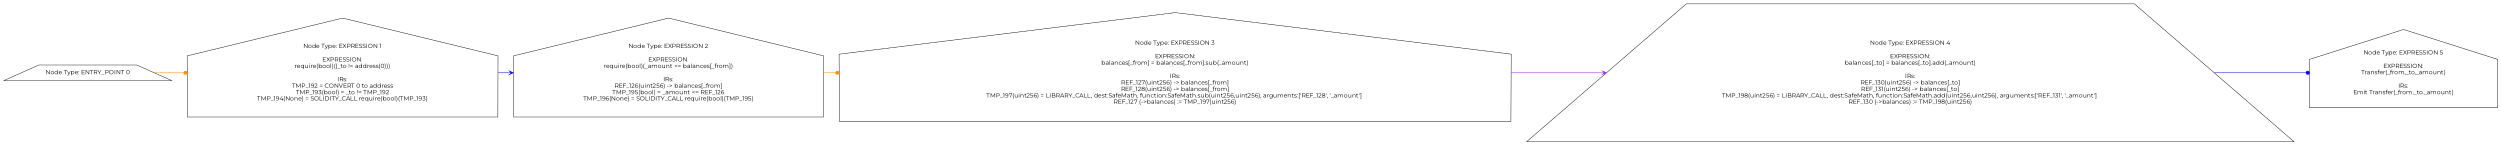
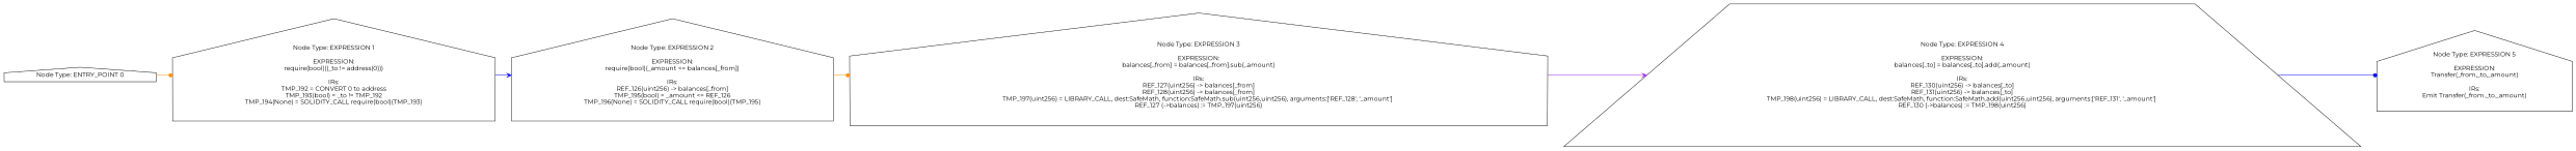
  digraph {
    rankdir=LR
    fontname=Montserrat
    node [shape=house fontname=Montserrat]
    edge [color=darkorange arrowhead=dot fontname=Montserrat]
-   n1 [label="Node Type: ENTRY_POINT 0\n" shape=trapezium]
+   n1 [label="Node Type: ENTRY_POINT 0\n"]
    n2 [label="Node Type: EXPRESSION 1\n\nEXPRESSION:\nrequire(bool)((_to != address(0)))\n\nIRs:\nTMP_192 = CONVERT 0 to address\nTMP_193(bool) = _to != TMP_192\nTMP_194(None) = SOLIDITY_CALL require(bool)(TMP_193)"]
    n3 [label="Node Type: EXPRESSION 2\n\nEXPRESSION:\nrequire(bool)(_amount <= balances[_from])\n\nIRs:\nREF_126(uint256) -> balances[_from]\nTMP_195(bool) = _amount <= REF_126\nTMP_196(None) = SOLIDITY_CALL require(bool)(TMP_195)"]
    n4 [label="Node Type: EXPRESSION 3\n\nEXPRESSION:\nbalances[_from] = balances[_from].sub(_amount)\n\nIRs:\nREF_127(uint256) -> balances[_from]\nREF_128(uint256) -> balances[_from]\nTMP_197(uint256) = LIBRARY_CALL, dest:SafeMath, function:SafeMath.sub(uint256,uint256), arguments:['REF_128', '_amount'] \nREF_127 (->balances) := TMP_197(uint256)"]
    n5 [label="Node Type: EXPRESSION 4\n\nEXPRESSION:\nbalances[_to] = balances[_to].add(_amount)\n\nIRs:\nREF_130(uint256) -> balances[_to]\nREF_131(uint256) -> balances[_to]\nTMP_198(uint256) = LIBRARY_CALL, dest:SafeMath, function:SafeMath.add(uint256,uint256), arguments:['REF_131', '_amount'] \nREF_130 (->balances) := TMP_198(uint256)" shape=trapezium]
    n6 [label="Node Type: EXPRESSION 5\n\nEXPRESSION:\nTransfer(_from,_to,_amount)\n\nIRs:\nEmit Transfer(_from._to._amount)"]
    n1 -> n2
    n2 -> n3 [color=blue arrowhead=vee]
    n3 -> n4
    n4 -> n5 [color=purple arrowhead=vee]
    n5 -> n6 [color=blue]
  }
